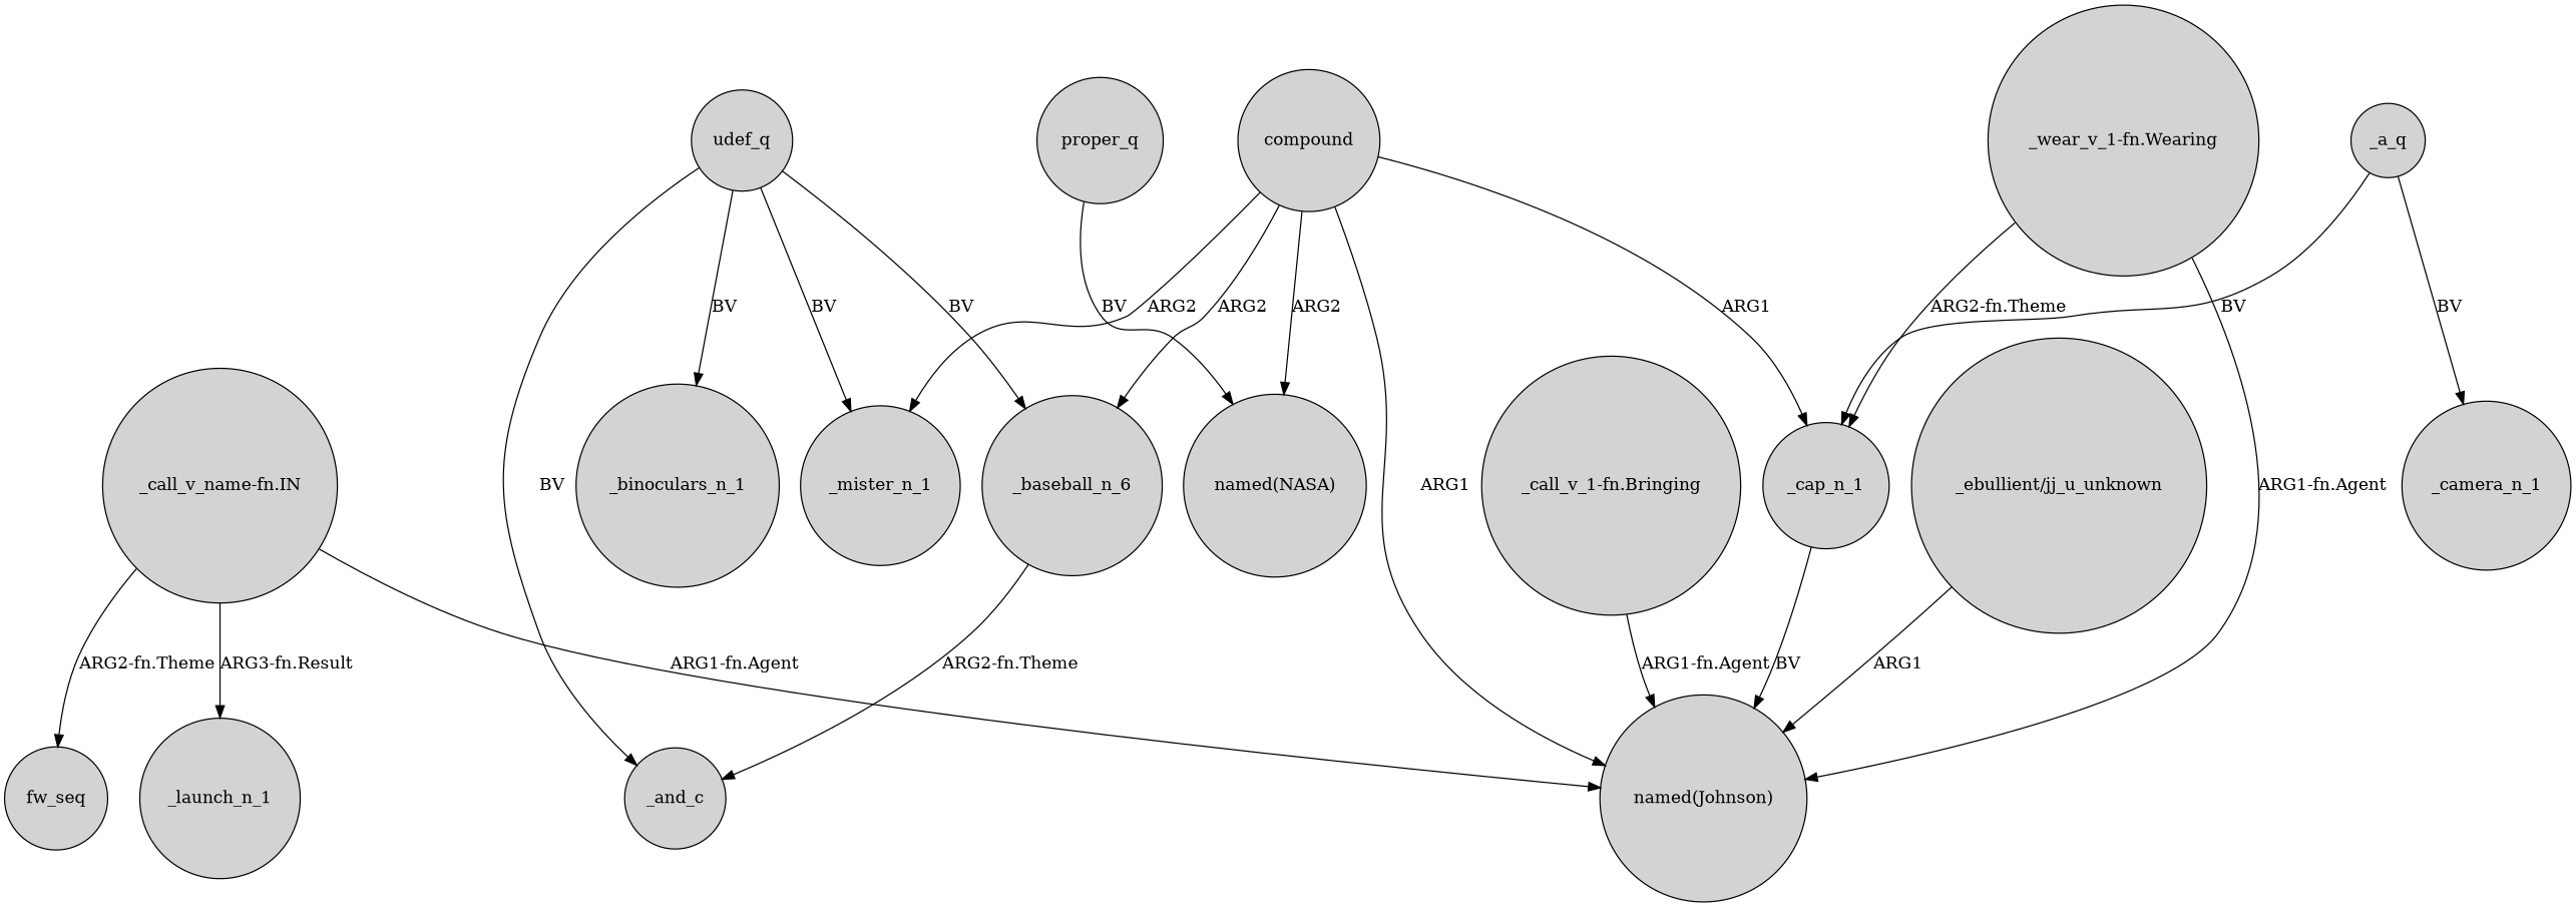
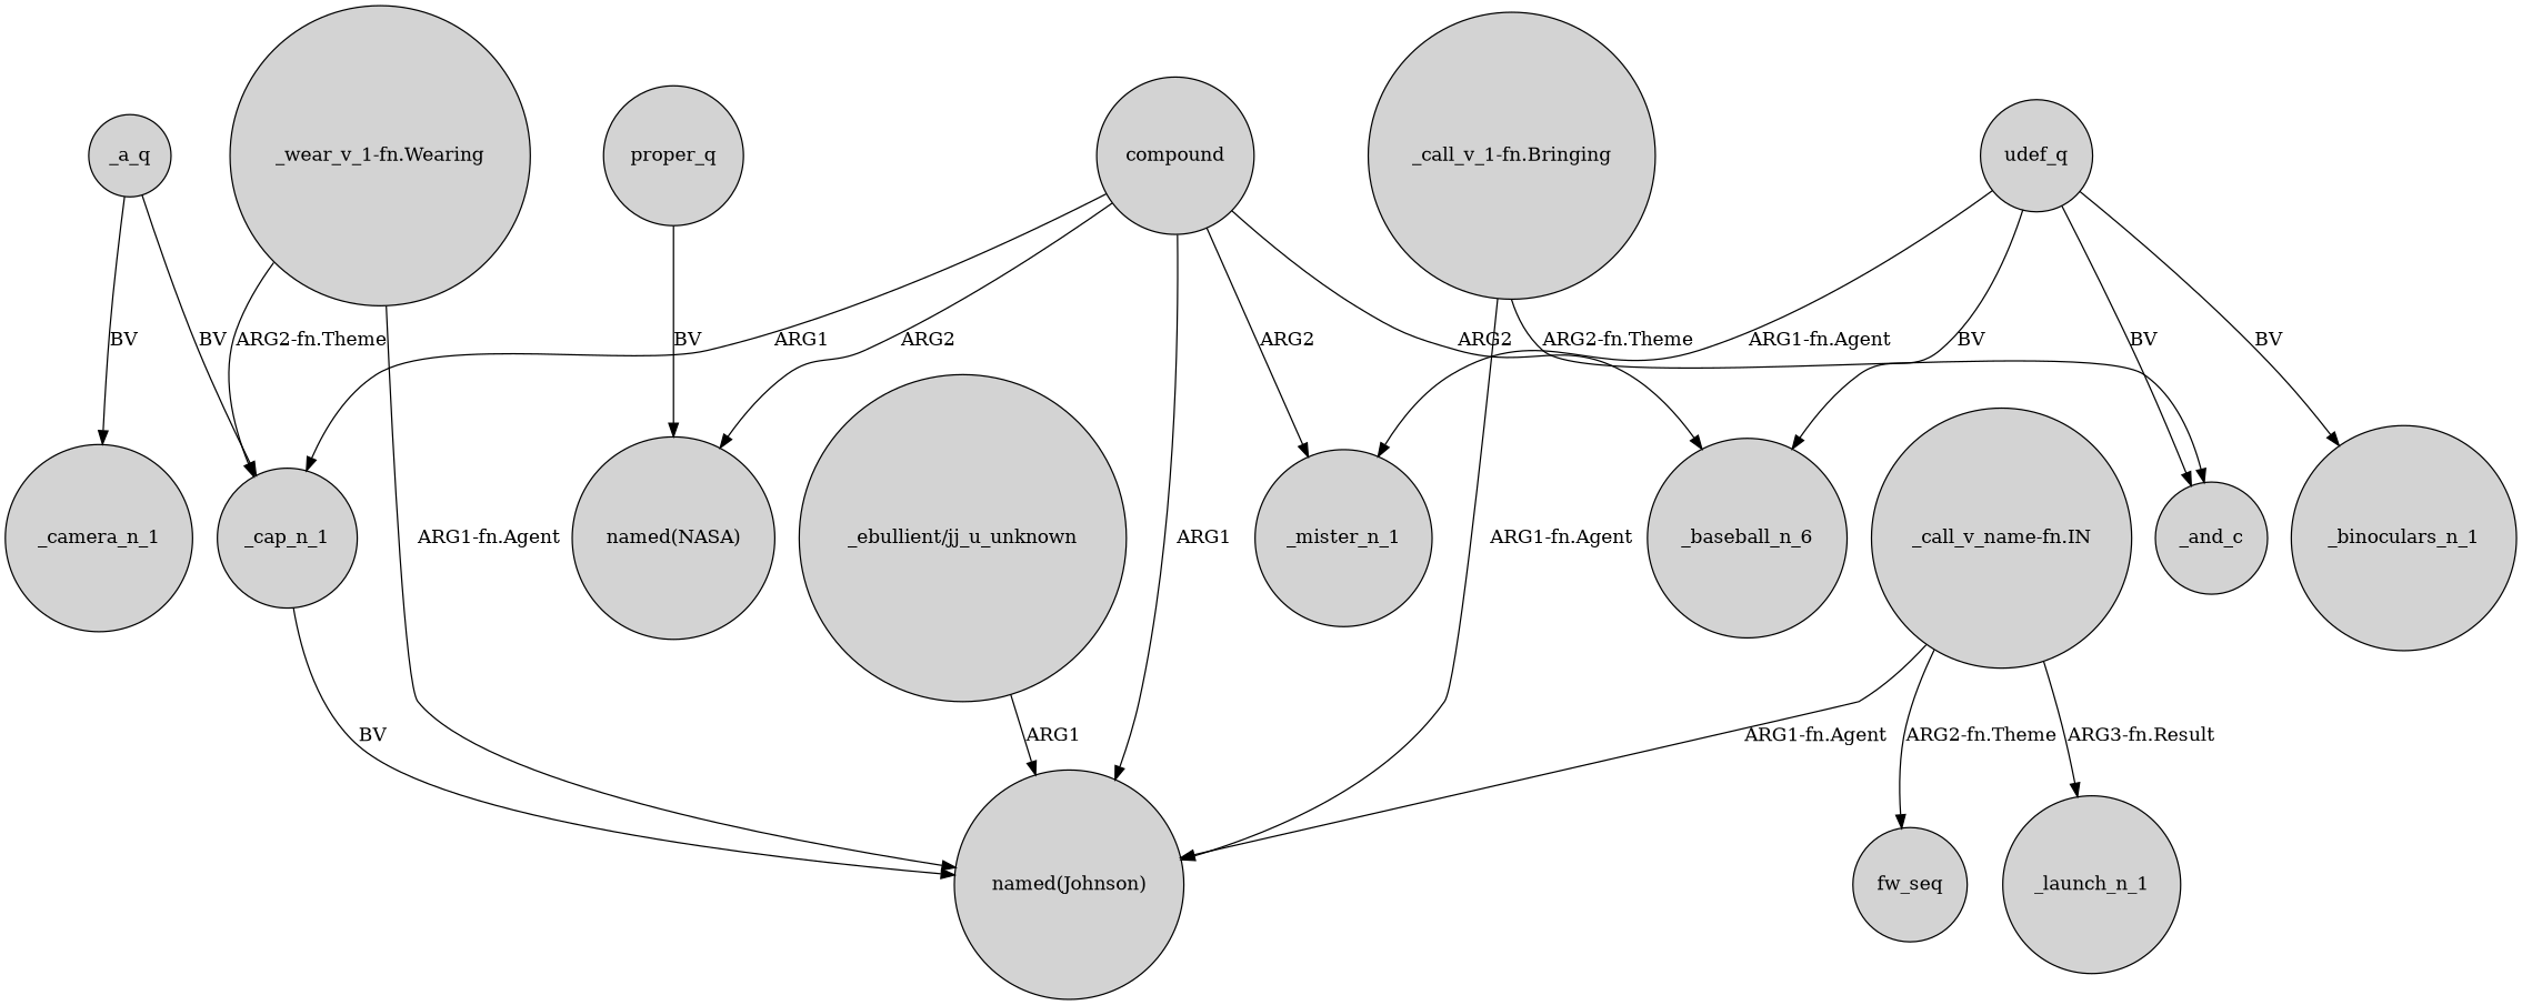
  digraph {
    node [shape=circle style=filled]
    "_call_v_name-fn.IN"
    "named(Johnson)"
    _launch_n_1
    fw_seq
    proper_q
    "named(NASA)"
    compound
    _mister_n_1
    n9 [label=_baseball_n_6]
    _cap_n_1
    n11 [label="_call_v_1-fn.Bringing"]
    _and_c
    udef_q
    _binoculars_n_1
    _a_q
    _camera_n_1
    "_ebullient/jj_u_unknown"
    "_wear_v_1-fn.Wearing"
    "_call_v_name-fn.IN" -> "named(Johnson)" [label="ARG1-fn.Agent"]
    "_call_v_name-fn.IN" -> _launch_n_1 [label="ARG3-fn.Result"]
    "_call_v_name-fn.IN" -> fw_seq [label="ARG2-fn.Theme"]
    proper_q -> "named(NASA)" [label=BV]
    compound -> "named(Johnson)" [label=ARG1]
    compound -> "named(NASA)" [label=ARG2]
    compound -> _mister_n_1 [label=ARG2]
    compound -> n9 [label=ARG2]
    compound -> _cap_n_1 [label=ARG1]
    _cap_n_1 -> "named(Johnson)" [label=BV]
    n11 -> "named(Johnson)" [label="ARG1-fn.Agent"]
-   n9 -> _and_c [label="ARG2-fn.Theme"]
-   udef_q -> _mister_n_1 [label=BV]
+   n11 -> _and_c [label="ARG2-fn.Theme"]
+   udef_q -> _mister_n_1 [label="ARG1-fn.Agent"]
    udef_q -> n9 [label=BV]
    udef_q -> _and_c [label=BV]
    udef_q -> _binoculars_n_1 [label=BV]
    _a_q -> _cap_n_1 [label=BV]
    _a_q -> _camera_n_1 [label=BV]
    "_ebullient/jj_u_unknown" -> "named(Johnson)" [label=ARG1]
    "_wear_v_1-fn.Wearing" -> "named(Johnson)" [label="ARG1-fn.Agent"]
    "_wear_v_1-fn.Wearing" -> _cap_n_1 [label="ARG2-fn.Theme"]
  }
